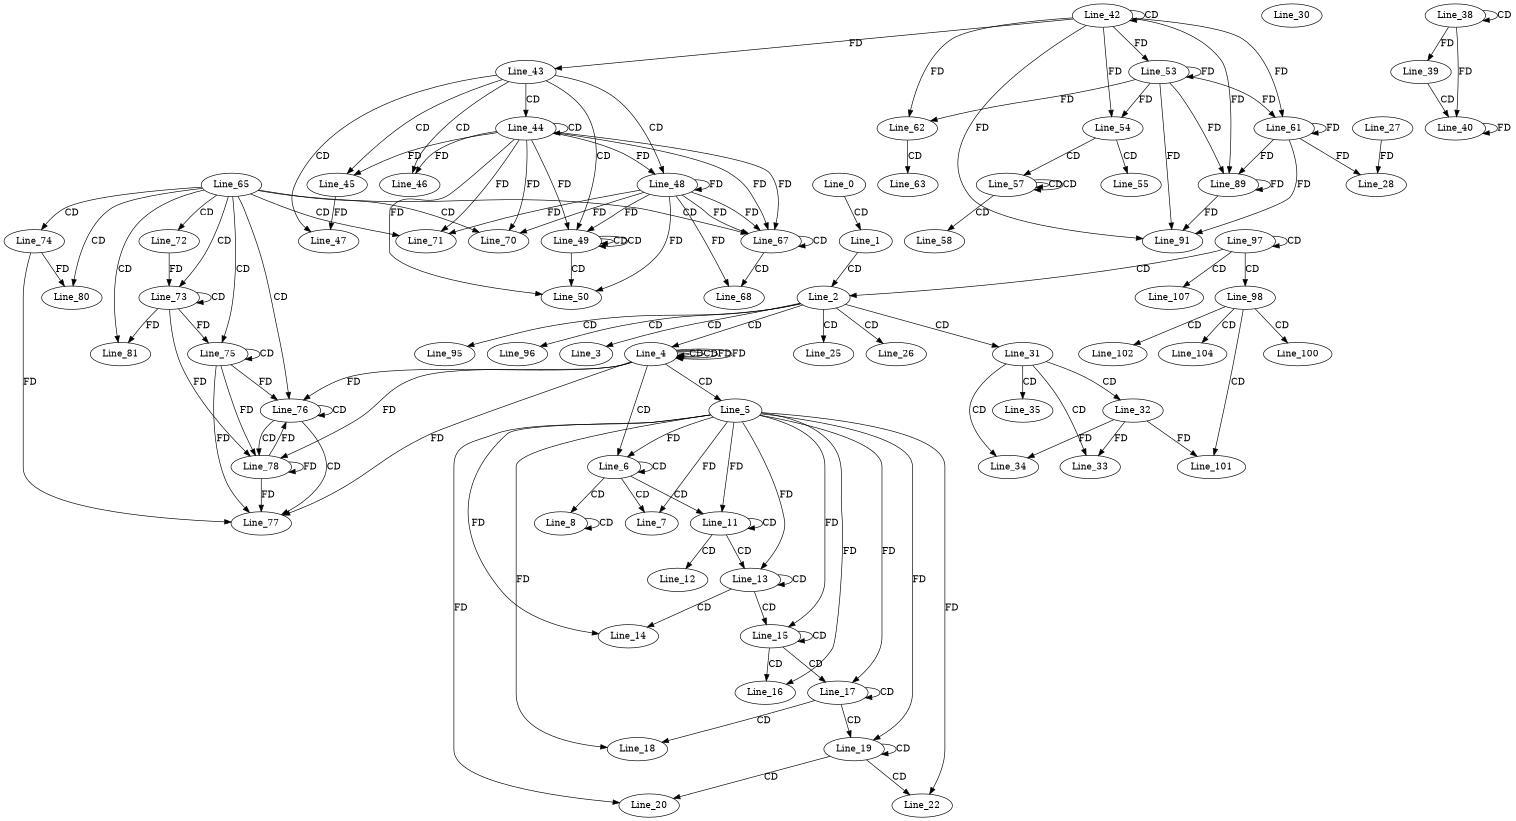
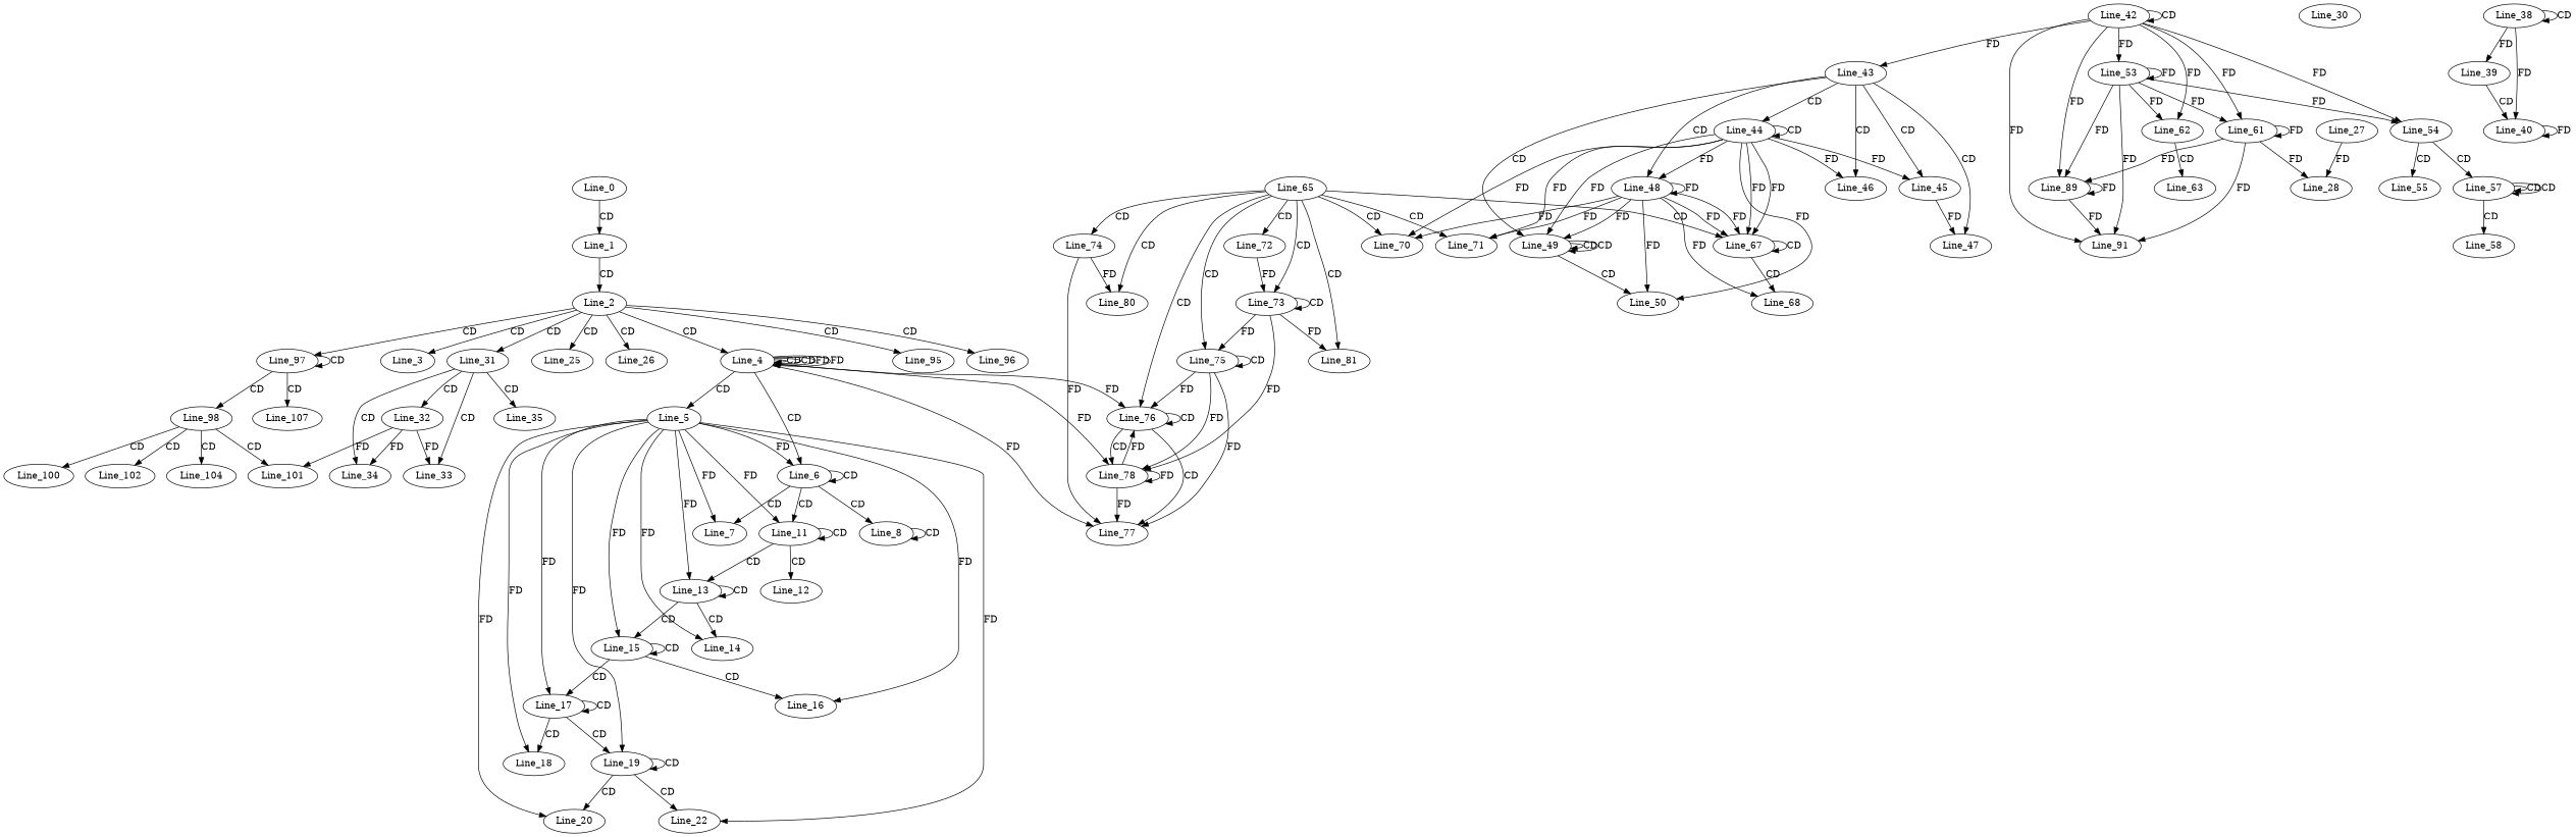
  digraph {
    Line_0
    Line_1
    Line_2
    Line_3
    Line_4
    Line_25
    Line_26
    Line_31
    Line_95
    Line_96
    Line_97
    Line_5
    Line_6
    Line_76
    Line_77
    Line_78
    Line_32
    Line_33
    Line_34
    Line_35
    Line_98
    Line_107
    Line_7
    Line_11
    Line_13
    Line_14
    Line_15
    Line_16
    Line_17
    Line_18
    Line_19
    Line_20
    Line_22
    Line_8
    Line_12
    Line_27
    Line_28
    Line_30
    Line_101
    Line_38
    Line_39
    Line_40
    Line_42
    Line_43
    Line_53
    Line_54
    Line_61
    Line_62
    Line_89
    Line_91
    Line_44
    Line_45
    Line_46
    Line_47
    Line_48
    Line_49
    Line_55
    Line_57
    Line_63
    Line_50
    Line_67
    Line_70
    Line_71
    Line_68
    Line_58
    Line_65
    Line_72
    Line_73
    Line_74
    Line_75
    Line_80
    Line_81
    Line_100
    Line_102
    Line_104
    Line_0 -> Line_1 [label=CD]
    Line_1 -> Line_2 [label=CD]
    Line_2 -> Line_3 [label=CD]
    Line_2 -> Line_4 [label=CD]
    Line_2 -> Line_25 [label=CD]
    Line_2 -> Line_26 [label=CD]
    Line_2 -> Line_31 [label=CD]
    Line_2 -> Line_95 [label=CD]
    Line_2 -> Line_96 [label=CD]
-   Line_97 -> Line_2 [label=CD]
+   Line_2 -> Line_97 [label=CD]
    Line_4 -> Line_4 [label=CD]
    Line_4 -> Line_4 [label=CD]
    Line_4 -> Line_4 [label=FD]
    Line_4 -> Line_4 [label=FD]
    Line_4 -> Line_5 [label=CD]
    Line_4 -> Line_6 [label=CD]
    Line_4 -> Line_76 [label=FD]
    Line_4 -> Line_77 [label=FD]
    Line_4 -> Line_78 [label=FD]
    Line_31 -> Line_32 [label=CD]
    Line_31 -> Line_33 [label=CD]
    Line_31 -> Line_34 [label=CD]
    Line_31 -> Line_35 [label=CD]
    Line_97 -> Line_97 [label=CD]
    Line_97 -> Line_98 [label=CD]
    Line_97 -> Line_107 [label=CD]
    Line_5 -> Line_6 [label=FD]
    Line_5 -> Line_7 [label=FD]
    Line_5 -> Line_11 [label=FD]
    Line_5 -> Line_13 [label=FD]
    Line_5 -> Line_14 [label=FD]
    Line_5 -> Line_15 [label=FD]
    Line_5 -> Line_16 [label=FD]
    Line_5 -> Line_17 [label=FD]
    Line_5 -> Line_18 [label=FD]
    Line_5 -> Line_19 [label=FD]
    Line_5 -> Line_20 [label=FD]
    Line_5 -> Line_22 [label=FD]
    Line_6 -> Line_6 [label=CD]
    Line_6 -> Line_7 [label=CD]
    Line_6 -> Line_11 [label=CD]
    Line_6 -> Line_8 [label=CD]
    Line_76 -> Line_76 [label=CD]
    Line_76 -> Line_77 [label=CD]
    Line_76 -> Line_78 [label=CD]
    Line_78 -> Line_76 [label=FD]
    Line_78 -> Line_77 [label=FD]
    Line_78 -> Line_78 [label=FD]
    Line_32 -> Line_33 [label=FD]
    Line_32 -> Line_34 [label=FD]
    Line_32 -> Line_101 [label=FD]
    Line_98 -> Line_101 [label=CD]
    Line_98 -> Line_100 [label=CD]
    Line_98 -> Line_102 [label=CD]
    Line_98 -> Line_104 [label=CD]
    Line_11 -> Line_11 [label=CD]
    Line_11 -> Line_13 [label=CD]
    Line_11 -> Line_12 [label=CD]
    Line_13 -> Line_13 [label=CD]
    Line_13 -> Line_14 [label=CD]
    Line_13 -> Line_15 [label=CD]
    Line_15 -> Line_15 [label=CD]
    Line_15 -> Line_16 [label=CD]
    Line_15 -> Line_17 [label=CD]
    Line_17 -> Line_17 [label=CD]
    Line_17 -> Line_18 [label=CD]
    Line_17 -> Line_19 [label=CD]
    Line_19 -> Line_19 [label=CD]
    Line_19 -> Line_20 [label=CD]
    Line_19 -> Line_22 [label=CD]
    Line_8 -> Line_8 [label=CD]
    Line_27 -> Line_28 [label=FD]
    Line_38 -> Line_38 [label=CD]
    Line_38 -> Line_39 [label=FD]
    Line_38 -> Line_40 [label=FD]
    Line_39 -> Line_40 [label=CD]
    Line_40 -> Line_40 [label=FD]
    Line_42 -> Line_42 [label=CD]
    Line_42 -> Line_43 [label=FD]
    Line_42 -> Line_53 [label=FD]
    Line_42 -> Line_54 [label=FD]
    Line_42 -> Line_61 [label=FD]
    Line_42 -> Line_62 [label=FD]
    Line_42 -> Line_89 [label=FD]
    Line_42 -> Line_91 [label=FD]
    Line_43 -> Line_44 [label=CD]
    Line_43 -> Line_45 [label=CD]
    Line_43 -> Line_46 [label=CD]
    Line_43 -> Line_47 [label=CD]
    Line_43 -> Line_48 [label=CD]
    Line_43 -> Line_49 [label=CD]
    Line_53 -> Line_53 [label=FD]
    Line_53 -> Line_54 [label=FD]
    Line_53 -> Line_61 [label=FD]
    Line_53 -> Line_62 [label=FD]
    Line_53 -> Line_89 [label=FD]
    Line_53 -> Line_91 [label=FD]
    Line_54 -> Line_55 [label=CD]
    Line_54 -> Line_57 [label=CD]
    Line_61 -> Line_28 [label=FD]
    Line_61 -> Line_61 [label=FD]
    Line_61 -> Line_89 [label=FD]
    Line_61 -> Line_91 [label=FD]
    Line_62 -> Line_63 [label=CD]
    Line_89 -> Line_89 [label=FD]
    Line_89 -> Line_91 [label=FD]
    Line_44 -> Line_44 [label=CD]
    Line_44 -> Line_45 [label=FD]
    Line_44 -> Line_46 [label=FD]
    Line_44 -> Line_48 [label=FD]
    Line_44 -> Line_49 [label=FD]
    Line_44 -> Line_50 [label=FD]
    Line_44 -> Line_67 [label=FD]
    Line_44 -> Line_67 [label=FD]
    Line_44 -> Line_70 [label=FD]
    Line_44 -> Line_71 [label=FD]
    Line_45 -> Line_47 [label=FD]
    Line_48 -> Line_48 [label=FD]
    Line_48 -> Line_49 [label=FD]
    Line_48 -> Line_50 [label=FD]
    Line_48 -> Line_67 [label=FD]
    Line_48 -> Line_67 [label=FD]
    Line_48 -> Line_70 [label=FD]
    Line_48 -> Line_71 [label=FD]
    Line_48 -> Line_68 [label=FD]
    Line_49 -> Line_49 [label=CD]
    Line_49 -> Line_49 [label=CD]
    Line_49 -> Line_50 [label=CD]
    Line_57 -> Line_57 [label=CD]
    Line_57 -> Line_57 [label=CD]
    Line_57 -> Line_58 [label=CD]
    Line_67 -> Line_67 [label=CD]
    Line_67 -> Line_68 [label=CD]
    Line_65 -> Line_76 [label=CD]
    Line_65 -> Line_67 [label=CD]
    Line_65 -> Line_70 [label=CD]
    Line_65 -> Line_71 [label=CD]
    Line_65 -> Line_72 [label=CD]
    Line_65 -> Line_73 [label=CD]
    Line_65 -> Line_74 [label=CD]
    Line_65 -> Line_75 [label=CD]
    Line_65 -> Line_80 [label=CD]
    Line_65 -> Line_81 [label=CD]
    Line_72 -> Line_73 [label=FD]
    Line_73 -> Line_78 [label=FD]
    Line_73 -> Line_73 [label=CD]
    Line_73 -> Line_75 [label=FD]
    Line_73 -> Line_81 [label=FD]
    Line_74 -> Line_77 [label=FD]
    Line_74 -> Line_80 [label=FD]
    Line_75 -> Line_76 [label=FD]
    Line_75 -> Line_77 [label=FD]
    Line_75 -> Line_78 [label=FD]
    Line_75 -> Line_75 [label=CD]
  }
